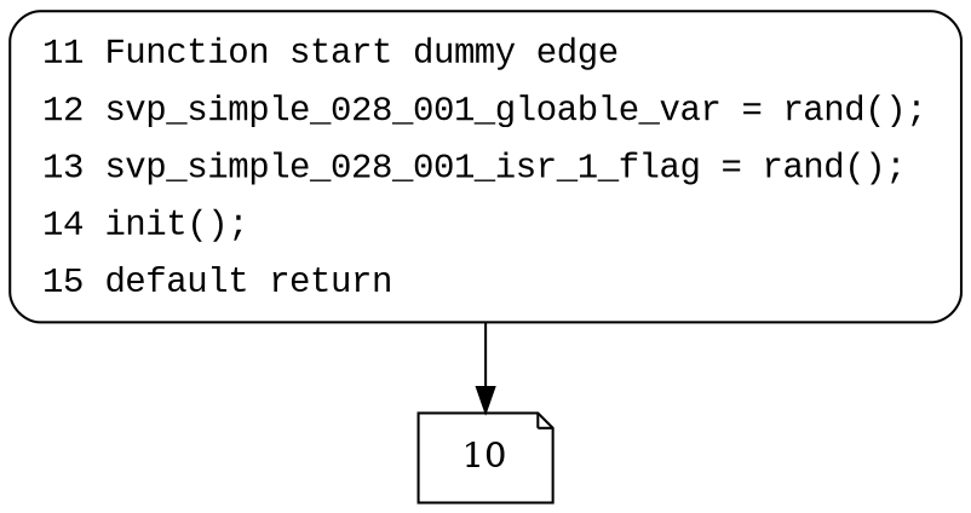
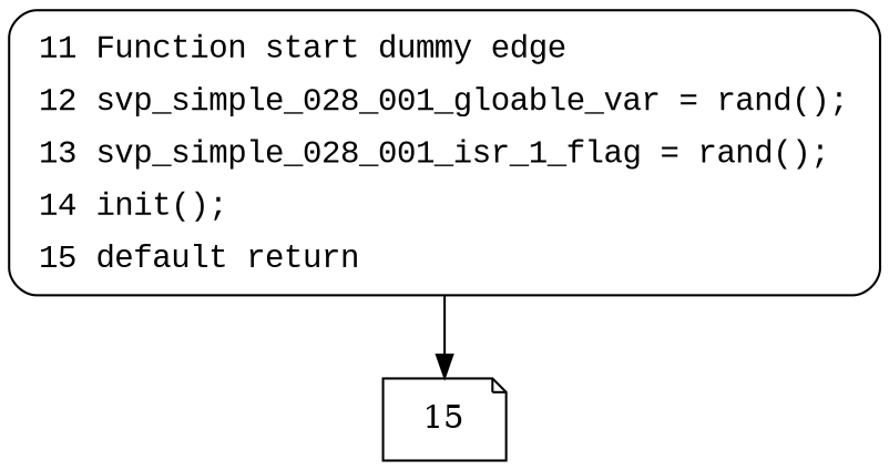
  digraph {
    n1 [fillcolor=white fontname="Courier New" label=<<table border="0" cellborder="0" cellpadding="3" bgcolor="white"><tr><td align="right">11</td><td align="left">Function start dummy edge</td></tr><tr><td align="right">12</td><td align="left">svp_simple_028_001_gloable_var = rand();</td></tr><tr><td align="right">13</td><td align="left">svp_simple_028_001_isr_1_flag = rand();</td></tr><tr><td align="right">14</td><td align="left">init();</td></tr><tr><td align="right">15</td><td align="left">default return</td></tr></table>> penwidth=1 shape=Mrecord style="filled,bold"]
-   10 [shape=note]
+   10 [shape=note label=15]
    n1 -> 10
  }
